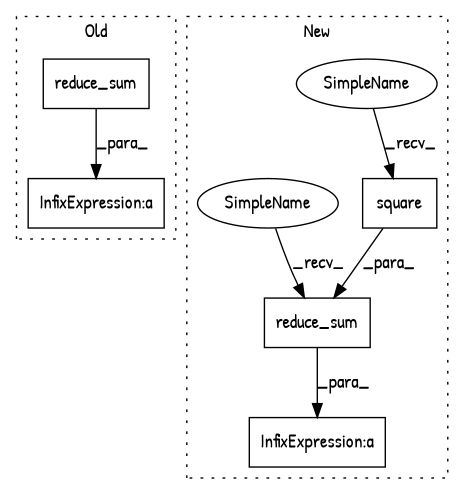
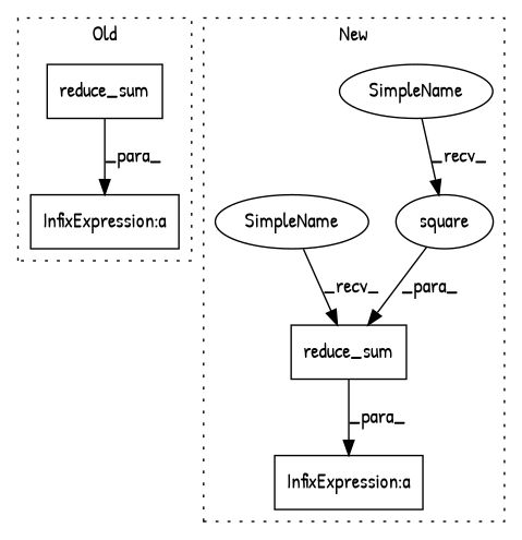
  digraph {
    fontname="Patrick Hand"
    node [a=32 l="11,1" shape=box fontname="Patrick Hand"]
    edge [fontname="Patrick Hand"]
    n1 [label=reduce_sum s="4655,4762"]
    n2 [a=27 l=3 label="InfixExpression:a" s=4763]
-   n3 [l="7,1" label=square s="4719,4740"]
+   n3 [l="7,1" label=square s="4719,4740" shape=ellipse]
    n4 [label=reduce_sum s="4884,4940"]
    n5 [a=27 l=3 label="InfixExpression:a" s=5035]
    n6 [a=42 l=10 label=SimpleName s=4708 shape=ellipse]
    n7 [a=42 l=10 label=SimpleName s=4873 shape=ellipse]
    subgraph cluster_1 {
      label=Old
      style=dotted
      n1
      n2
    }
    subgraph cluster_2 {
      label=New
      style=dotted
      n3
      n4
      n5
      n6
      n7
    }
    n1 -> n2 [label=_para_]
    n3 -> n4 [label=_para_]
    n4 -> n5 [label=_para_]
    n6 -> n3 [label=_recv_]
    n7 -> n4 [label=_recv_]
  }
